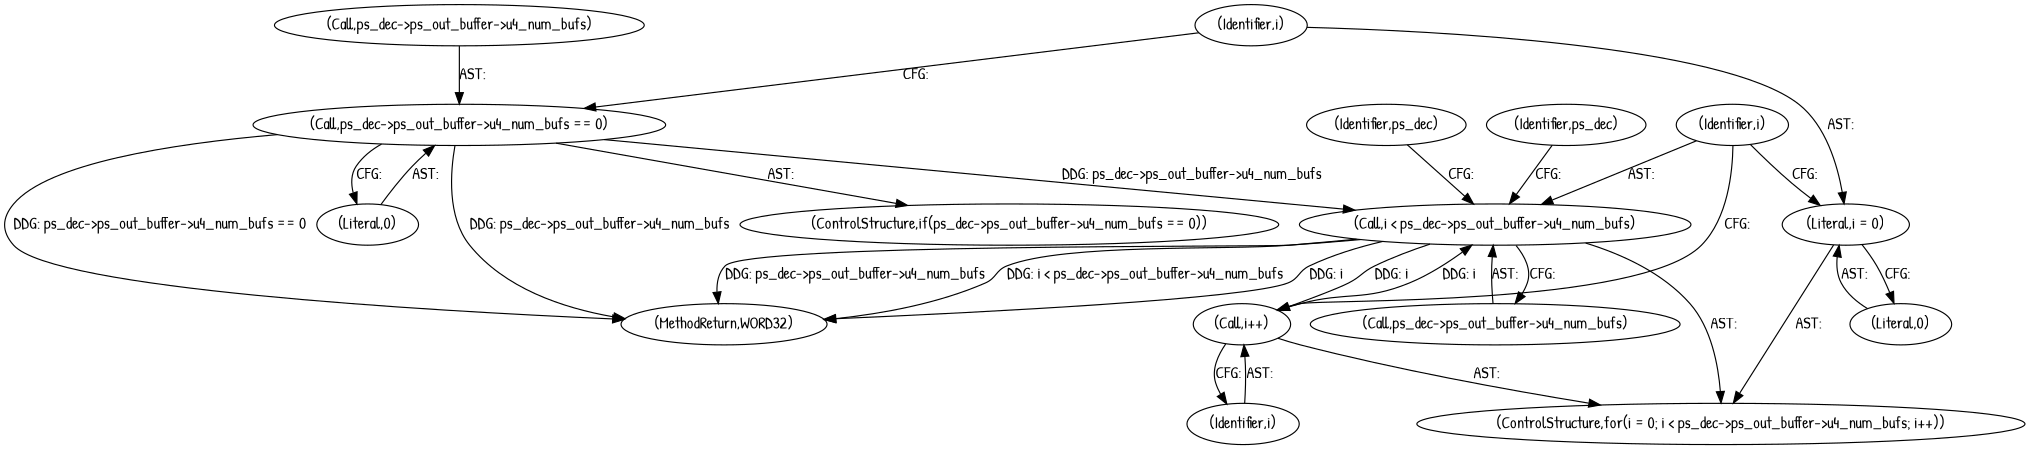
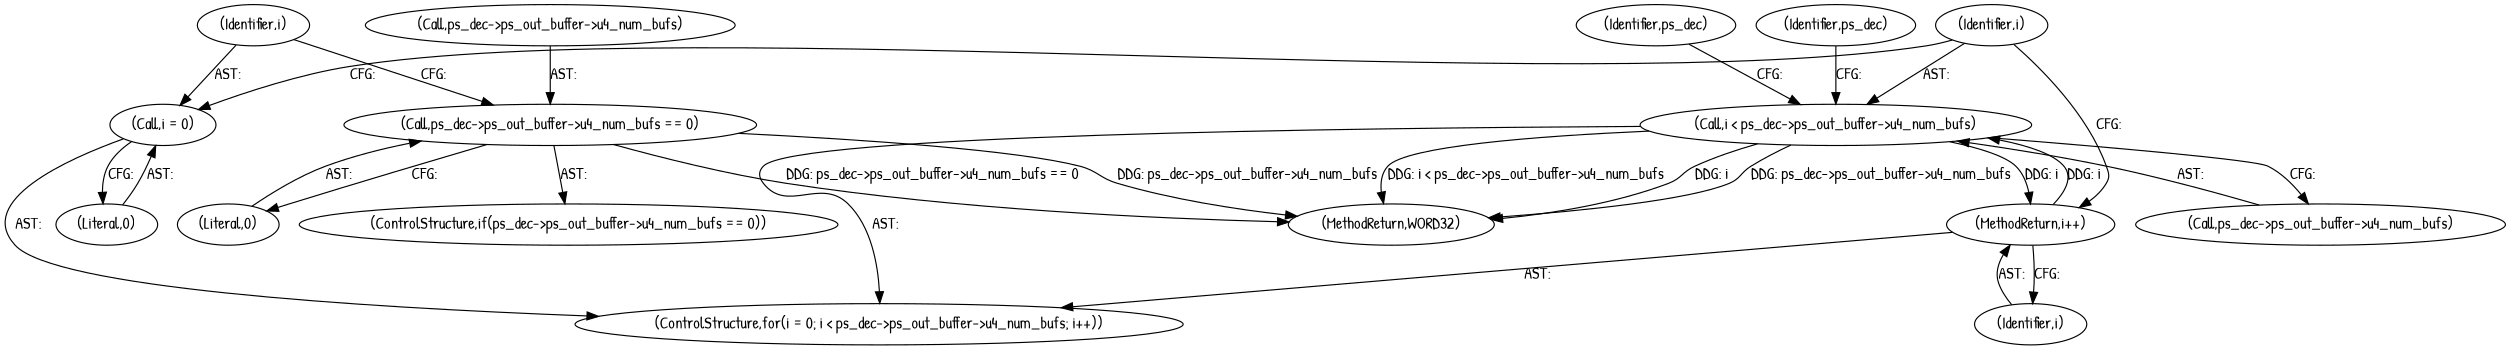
  digraph {
    fontname="Patrick Hand"
    node [fontname="Patrick Hand"]
    edge [fontname="Patrick Hand"]
    n1 [label="(Call,i < ps_dec->ps_out_buffer->u4_num_bufs)"]
-   n2 [label="(Call,i++)"]
+   n2 [label="(MethodReturn,i++)"]
    n3 [label="(MethodReturn,WORD32)"]
    n4 [label="(ControlStructure,for(i = 0; i < ps_dec->ps_out_buffer->u4_num_bufs; i++))"]
    n5 [label="(Call,ps_dec->ps_out_buffer->u4_num_bufs)"]
    n6 [label="(Identifier,i)"]
-   n7 [label="(Literal,i = 0)"]
+   n7 [label="(Call,i = 0)"]
    n8 [label="(Literal,0)"]
    n9 [label="(Call,ps_dec->ps_out_buffer->u4_num_bufs == 0)"]
    n10 [label="(ControlStructure,if(ps_dec->ps_out_buffer->u4_num_bufs == 0))"]
    n11 [label="(Literal,0)"]
    n12 [label="(Identifier,ps_dec)"]
    n13 [label="(Identifier,i)"]
    n14 [label="(Call,ps_dec->ps_out_buffer->u4_num_bufs)"]
    n15 [label="(Identifier,ps_dec)"]
    n16 [label="(Identifier,i)"]
    n1 -> n2 [label="DDG: i"]
    n1 -> n3 [label="DDG: i"]
    n1 -> n3 [label="DDG: ps_dec->ps_out_buffer->u4_num_bufs"]
    n1 -> n3 [label="DDG: i < ps_dec->ps_out_buffer->u4_num_bufs"]
    n1 -> n4 [label="AST: "]
    n1 -> n5 [label="CFG: "]
    n2 -> n1 [label="DDG: i"]
    n2 -> n4 [label="AST: "]
    n2 -> n6 [label="CFG: "]
    n5 -> n1 [label="AST: "]
    n6 -> n2 [label="AST: "]
    n7 -> n4 [label="AST: "]
    n7 -> n8 [label="CFG: "]
    n8 -> n7 [label="AST: "]
-   n9 -> n1 [label="DDG: ps_dec->ps_out_buffer->u4_num_bufs"]
    n9 -> n3 [label="DDG: ps_dec->ps_out_buffer->u4_num_bufs == 0"]
    n9 -> n3 [label="DDG: ps_dec->ps_out_buffer->u4_num_bufs"]
    n9 -> n10 [label="AST: "]
    n9 -> n11 [label="CFG: "]
    n11 -> n9 [label="AST: "]
    n12 -> n1 [label="CFG: "]
    n13 -> n1 [label="AST: "]
    n13 -> n2 [label="CFG: "]
    n13 -> n7 [label="CFG: "]
    n14 -> n9 [label="AST: "]
    n15 -> n1 [label="CFG: "]
    n16 -> n7 [label="AST: "]
    n16 -> n9 [label="CFG: "]
  }
